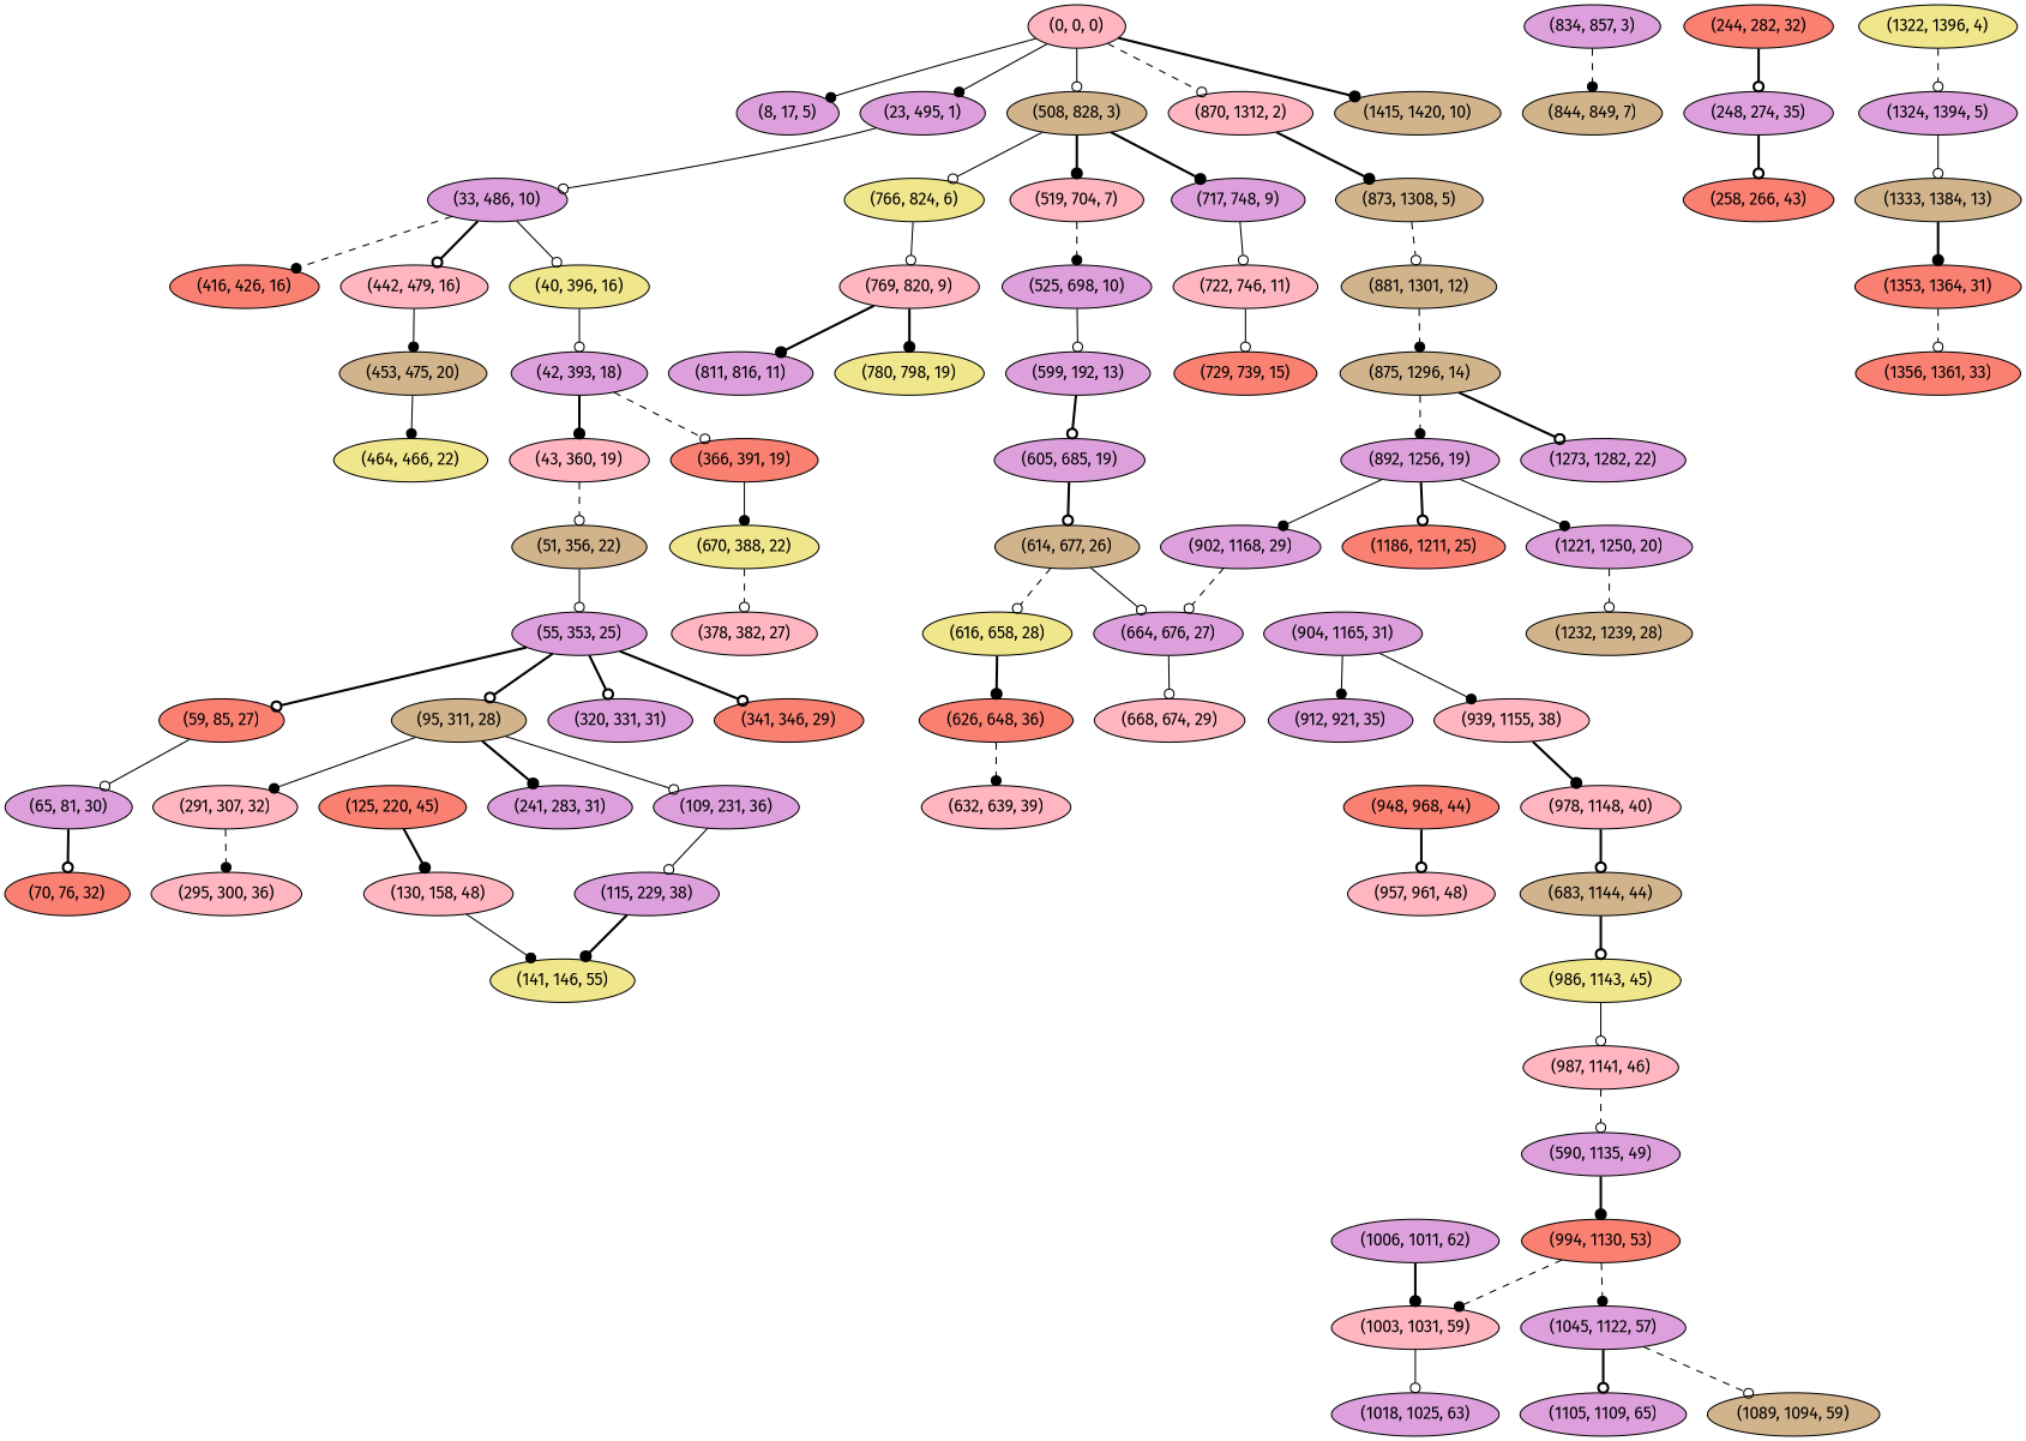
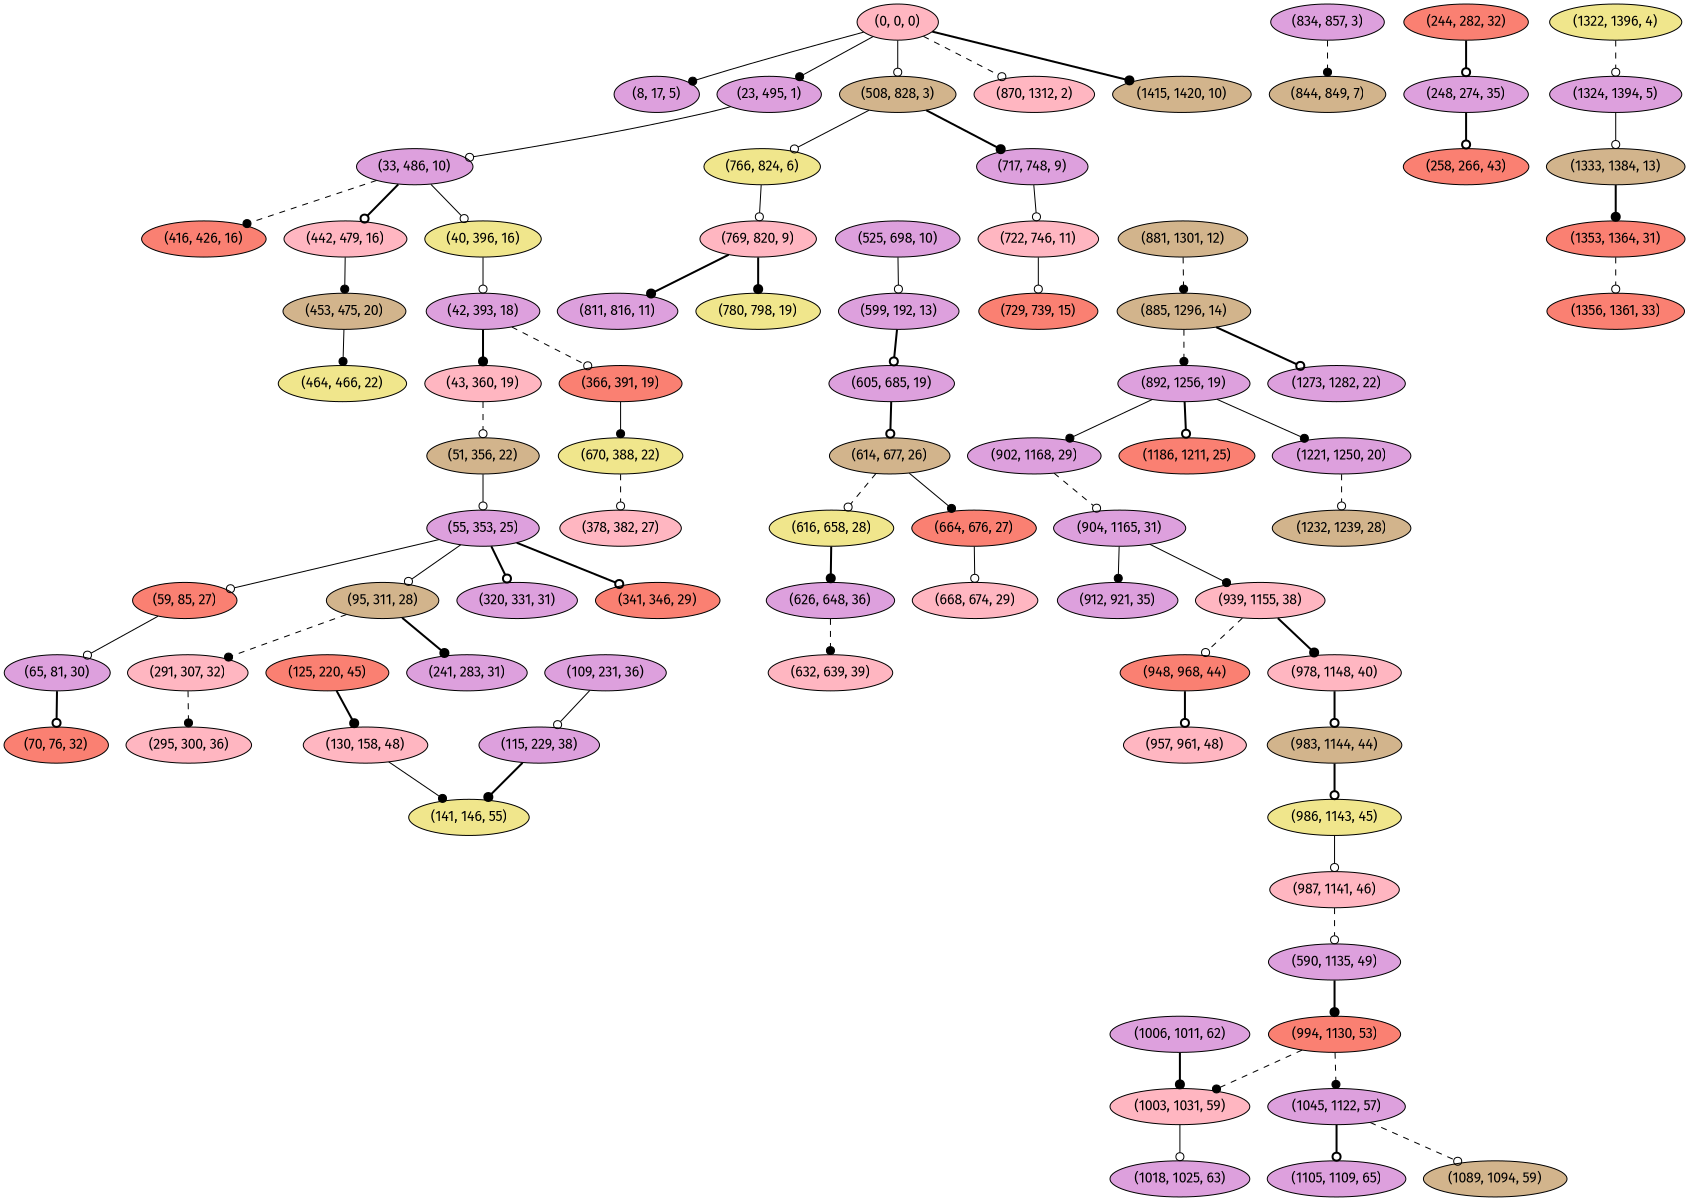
  digraph {
    fontname="Fira Sans"
    node [fillcolor=plum fontname="Fira Sans" style=filled]
    edge [arrowhead=odot fontname="Fira Sans" style=bold]
    "(0, 0, 0)" [fillcolor=lightpink]
    "(8, 17, 5)"
    "(23, 495, 1)"
    "(508, 828, 3)" [fillcolor=tan]
    "(870, 1312, 2)" [fillcolor=lightpink]
    "(1415, 1420, 10)" [fillcolor=tan]
    "(33, 486, 10)"
-   "(519, 704, 7)" [fillcolor=lightpink]
    "(717, 748, 9)"
    "(766, 824, 6)" [fillcolor=khaki]
    "(844, 849, 7)" [fillcolor=tan]
    "(834, 857, 3)"
-   "(873, 1308, 5)" [fillcolor=tan]
    "(40, 396, 16)" [fillcolor=khaki]
    "(416, 426, 16)" [fillcolor=salmon]
    "(442, 479, 16)" [fillcolor=lightpink]
    "(42, 393, 18)"
    "(453, 475, 20)" [fillcolor=tan]
    "(43, 360, 19)" [fillcolor=lightpink]
    "(366, 391, 19)" [fillcolor=salmon]
    "(51, 356, 22)" [fillcolor=tan]
    n22 [fillcolor=khaki label="(670, 388, 22)"]
    "(55, 353, 25)"
    "(59, 85, 27)" [fillcolor=salmon]
    "(95, 311, 28)" [fillcolor=tan]
    "(320, 331, 31)"
    "(341, 346, 29)" [fillcolor=salmon]
    "(65, 81, 30)"
    "(109, 231, 36)"
    "(241, 283, 31)"
    "(291, 307, 32)" [fillcolor=lightpink]
    "(70, 76, 32)" [fillcolor=salmon]
    "(115, 229, 38)"
    "(295, 300, 36)" [fillcolor=lightpink]
    "(141, 146, 55)" [fillcolor=khaki]
    "(125, 220, 45)" [fillcolor=salmon]
    "(130, 158, 48)" [fillcolor=lightpink]
    "(244, 282, 32)" [fillcolor=salmon]
    "(248, 274, 35)"
    "(258, 266, 43)" [fillcolor=salmon]
    "(378, 382, 27)" [fillcolor=lightpink]
    n42 [fillcolor=khaki label="(464, 466, 22)"]
    "(525, 698, 10)"
    "(722, 746, 11)" [fillcolor=lightpink]
    "(769, 820, 9)" [fillcolor=lightpink]
    n46 [label="(599, 192, 13)"]
    "(605, 685, 19)"
    "(614, 677, 26)" [fillcolor=tan]
    "(616, 658, 28)" [fillcolor=khaki]
-   "(664, 676, 27)"
-   "(626, 648, 36)" [fillcolor=salmon]
+   "(664, 676, 27)" [fillcolor=salmon]
+   "(626, 648, 36)"
    "(668, 674, 29)" [fillcolor=lightpink]
    "(632, 639, 39)" [fillcolor=lightpink]
    "(729, 739, 15)" [fillcolor=salmon]
    "(780, 798, 19)" [fillcolor=khaki]
    "(811, 816, 11)"
    "(881, 1301, 12)" [fillcolor=tan]
-   "(885, 1296, 14)" [fillcolor=tan label="(875, 1296, 14)"]
+   "(885, 1296, 14)" [fillcolor=tan]
    "(892, 1256, 19)"
    "(1273, 1282, 22)"
    "(902, 1168, 29)"
    "(1186, 1211, 25)" [fillcolor=salmon]
    "(1221, 1250, 20)"
    "(904, 1165, 31)"
    "(1232, 1239, 28)" [fillcolor=tan]
    "(912, 921, 35)"
    "(939, 1155, 38)" [fillcolor=lightpink]
    "(948, 968, 44)" [fillcolor=salmon]
    "(978, 1148, 40)" [fillcolor=lightpink]
    "(957, 961, 48)" [fillcolor=lightpink]
-   "(983, 1144, 44)" [fillcolor=tan label="(683, 1144, 44)"]
+   "(983, 1144, 44)" [fillcolor=tan]
    "(986, 1143, 45)" [fillcolor=khaki]
    "(987, 1141, 46)" [fillcolor=lightpink]
    n74 [label="(590, 1135, 49)"]
    "(994, 1130, 53)" [fillcolor=salmon]
    "(1003, 1031, 59)" [fillcolor=lightpink]
    "(1045, 1122, 57)"
    "(1018, 1025, 63)"
    "(1089, 1094, 59)" [fillcolor=tan]
    "(1105, 1109, 65)"
    "(1006, 1011, 62)"
    "(1322, 1396, 4)" [fillcolor=khaki]
    "(1324, 1394, 5)"
    "(1333, 1384, 13)" [fillcolor=tan]
    "(1353, 1364, 31)" [fillcolor=salmon]
    "(1356, 1361, 33)" [fillcolor=salmon]
    "(0, 0, 0)" -> "(8, 17, 5)" [arrowhead=dot style=solid]
    "(0, 0, 0)" -> "(23, 495, 1)" [arrowhead=dot style=solid]
    "(0, 0, 0)" -> "(508, 828, 3)" [style=solid]
    "(0, 0, 0)" -> "(870, 1312, 2)" [style=dashed]
    "(0, 0, 0)" -> "(1415, 1420, 10)" [arrowhead=dot]
    "(23, 495, 1)" -> "(33, 486, 10)" [style=solid]
-   "(508, 828, 3)" -> "(519, 704, 7)" [arrowhead=dot]
    "(508, 828, 3)" -> "(717, 748, 9)" [arrowhead=dot]
    "(508, 828, 3)" -> "(766, 824, 6)" [style=solid]
-   "(870, 1312, 2)" -> "(873, 1308, 5)" [arrowhead=dot]
    "(33, 486, 10)" -> "(40, 396, 16)" [style=solid]
    "(33, 486, 10)" -> "(416, 426, 16)" [arrowhead=dot style=dashed]
    "(33, 486, 10)" -> "(442, 479, 16)"
-   "(519, 704, 7)" -> "(525, 698, 10)" [arrowhead=dot style=dashed]
    "(717, 748, 9)" -> "(722, 746, 11)" [style=solid]
    "(766, 824, 6)" -> "(769, 820, 9)" [style=solid]
    "(834, 857, 3)" -> "(844, 849, 7)" [arrowhead=dot style=dashed]
-   "(873, 1308, 5)" -> "(881, 1301, 12)" [style=dashed]
    "(40, 396, 16)" -> "(42, 393, 18)" [style=solid]
    "(442, 479, 16)" -> "(453, 475, 20)" [arrowhead=dot style=solid]
    "(42, 393, 18)" -> "(43, 360, 19)" [arrowhead=dot]
    "(42, 393, 18)" -> "(366, 391, 19)" [style=dashed]
    "(453, 475, 20)" -> n42 [arrowhead=dot style=solid]
    "(43, 360, 19)" -> "(51, 356, 22)" [style=dashed]
    "(366, 391, 19)" -> n22 [arrowhead=dot style=solid]
    "(51, 356, 22)" -> "(55, 353, 25)" [style=solid]
    n22 -> "(378, 382, 27)" [style=dashed]
-   "(55, 353, 25)" -> "(59, 85, 27)"
-   "(55, 353, 25)" -> "(95, 311, 28)"
+   "(55, 353, 25)" -> "(59, 85, 27)" [style=solid]
+   "(55, 353, 25)" -> "(95, 311, 28)" [style=solid]
    "(55, 353, 25)" -> "(320, 331, 31)"
    "(55, 353, 25)" -> "(341, 346, 29)"
    "(59, 85, 27)" -> "(65, 81, 30)" [style=solid]
-   "(95, 311, 28)" -> "(109, 231, 36)" [style=solid]
    "(95, 311, 28)" -> "(241, 283, 31)" [arrowhead=dot]
-   "(95, 311, 28)" -> "(291, 307, 32)" [arrowhead=dot style=solid]
+   "(95, 311, 28)" -> "(291, 307, 32)" [arrowhead=dot style=dashed]
    "(65, 81, 30)" -> "(70, 76, 32)"
    "(109, 231, 36)" -> "(115, 229, 38)" [style=solid]
    "(291, 307, 32)" -> "(295, 300, 36)" [arrowhead=dot style=dashed]
    "(115, 229, 38)" -> "(141, 146, 55)" [arrowhead=dot]
    "(125, 220, 45)" -> "(130, 158, 48)" [arrowhead=dot]
    "(130, 158, 48)" -> "(141, 146, 55)" [arrowhead=dot style=solid]
    "(244, 282, 32)" -> "(248, 274, 35)"
    "(248, 274, 35)" -> "(258, 266, 43)"
    "(525, 698, 10)" -> n46 [style=solid]
    "(722, 746, 11)" -> "(729, 739, 15)" [style=solid]
    "(769, 820, 9)" -> "(780, 798, 19)" [arrowhead=dot]
    "(769, 820, 9)" -> "(811, 816, 11)" [arrowhead=dot]
    n46 -> "(605, 685, 19)"
    "(605, 685, 19)" -> "(614, 677, 26)"
    "(614, 677, 26)" -> "(616, 658, 28)" [style=dashed]
-   "(614, 677, 26)" -> "(664, 676, 27)" [style=solid]
+   "(614, 677, 26)" -> "(664, 676, 27)" [arrowhead=dot style=solid]
    "(616, 658, 28)" -> "(626, 648, 36)" [arrowhead=dot]
    "(664, 676, 27)" -> "(668, 674, 29)" [style=solid]
    "(626, 648, 36)" -> "(632, 639, 39)" [arrowhead=dot style=dashed]
    "(881, 1301, 12)" -> "(885, 1296, 14)" [arrowhead=dot style=dashed]
    "(885, 1296, 14)" -> "(892, 1256, 19)" [arrowhead=dot style=dashed]
    "(885, 1296, 14)" -> "(1273, 1282, 22)"
    "(892, 1256, 19)" -> "(902, 1168, 29)" [arrowhead=dot style=solid]
    "(892, 1256, 19)" -> "(1186, 1211, 25)"
    "(892, 1256, 19)" -> "(1221, 1250, 20)" [arrowhead=dot style=solid]
-   "(902, 1168, 29)" -> "(664, 676, 27)" [style=dashed]
+   "(902, 1168, 29)" -> "(904, 1165, 31)" [style=dashed]
    "(1221, 1250, 20)" -> "(1232, 1239, 28)" [style=dashed]
    "(904, 1165, 31)" -> "(912, 921, 35)" [arrowhead=dot style=solid]
    "(904, 1165, 31)" -> "(939, 1155, 38)" [arrowhead=dot style=solid]
+   "(939, 1155, 38)" -> "(948, 968, 44)" [style=dashed]
    "(939, 1155, 38)" -> "(978, 1148, 40)" [arrowhead=dot]
    "(948, 968, 44)" -> "(957, 961, 48)"
    "(978, 1148, 40)" -> "(983, 1144, 44)"
    "(983, 1144, 44)" -> "(986, 1143, 45)"
    "(986, 1143, 45)" -> "(987, 1141, 46)" [style=solid]
    "(987, 1141, 46)" -> n74 [style=dashed]
    n74 -> "(994, 1130, 53)" [arrowhead=dot]
    "(994, 1130, 53)" -> "(1003, 1031, 59)" [arrowhead=dot style=dashed]
    "(994, 1130, 53)" -> "(1045, 1122, 57)" [arrowhead=dot style=dashed]
    "(1003, 1031, 59)" -> "(1018, 1025, 63)" [style=solid]
    "(1045, 1122, 57)" -> "(1089, 1094, 59)" [style=dashed]
    "(1045, 1122, 57)" -> "(1105, 1109, 65)"
    "(1006, 1011, 62)" -> "(1003, 1031, 59)" [arrowhead=dot]
    "(1322, 1396, 4)" -> "(1324, 1394, 5)" [style=dashed]
    "(1324, 1394, 5)" -> "(1333, 1384, 13)" [style=solid]
    "(1333, 1384, 13)" -> "(1353, 1364, 31)" [arrowhead=dot]
    "(1353, 1364, 31)" -> "(1356, 1361, 33)" [style=dashed]
  }
